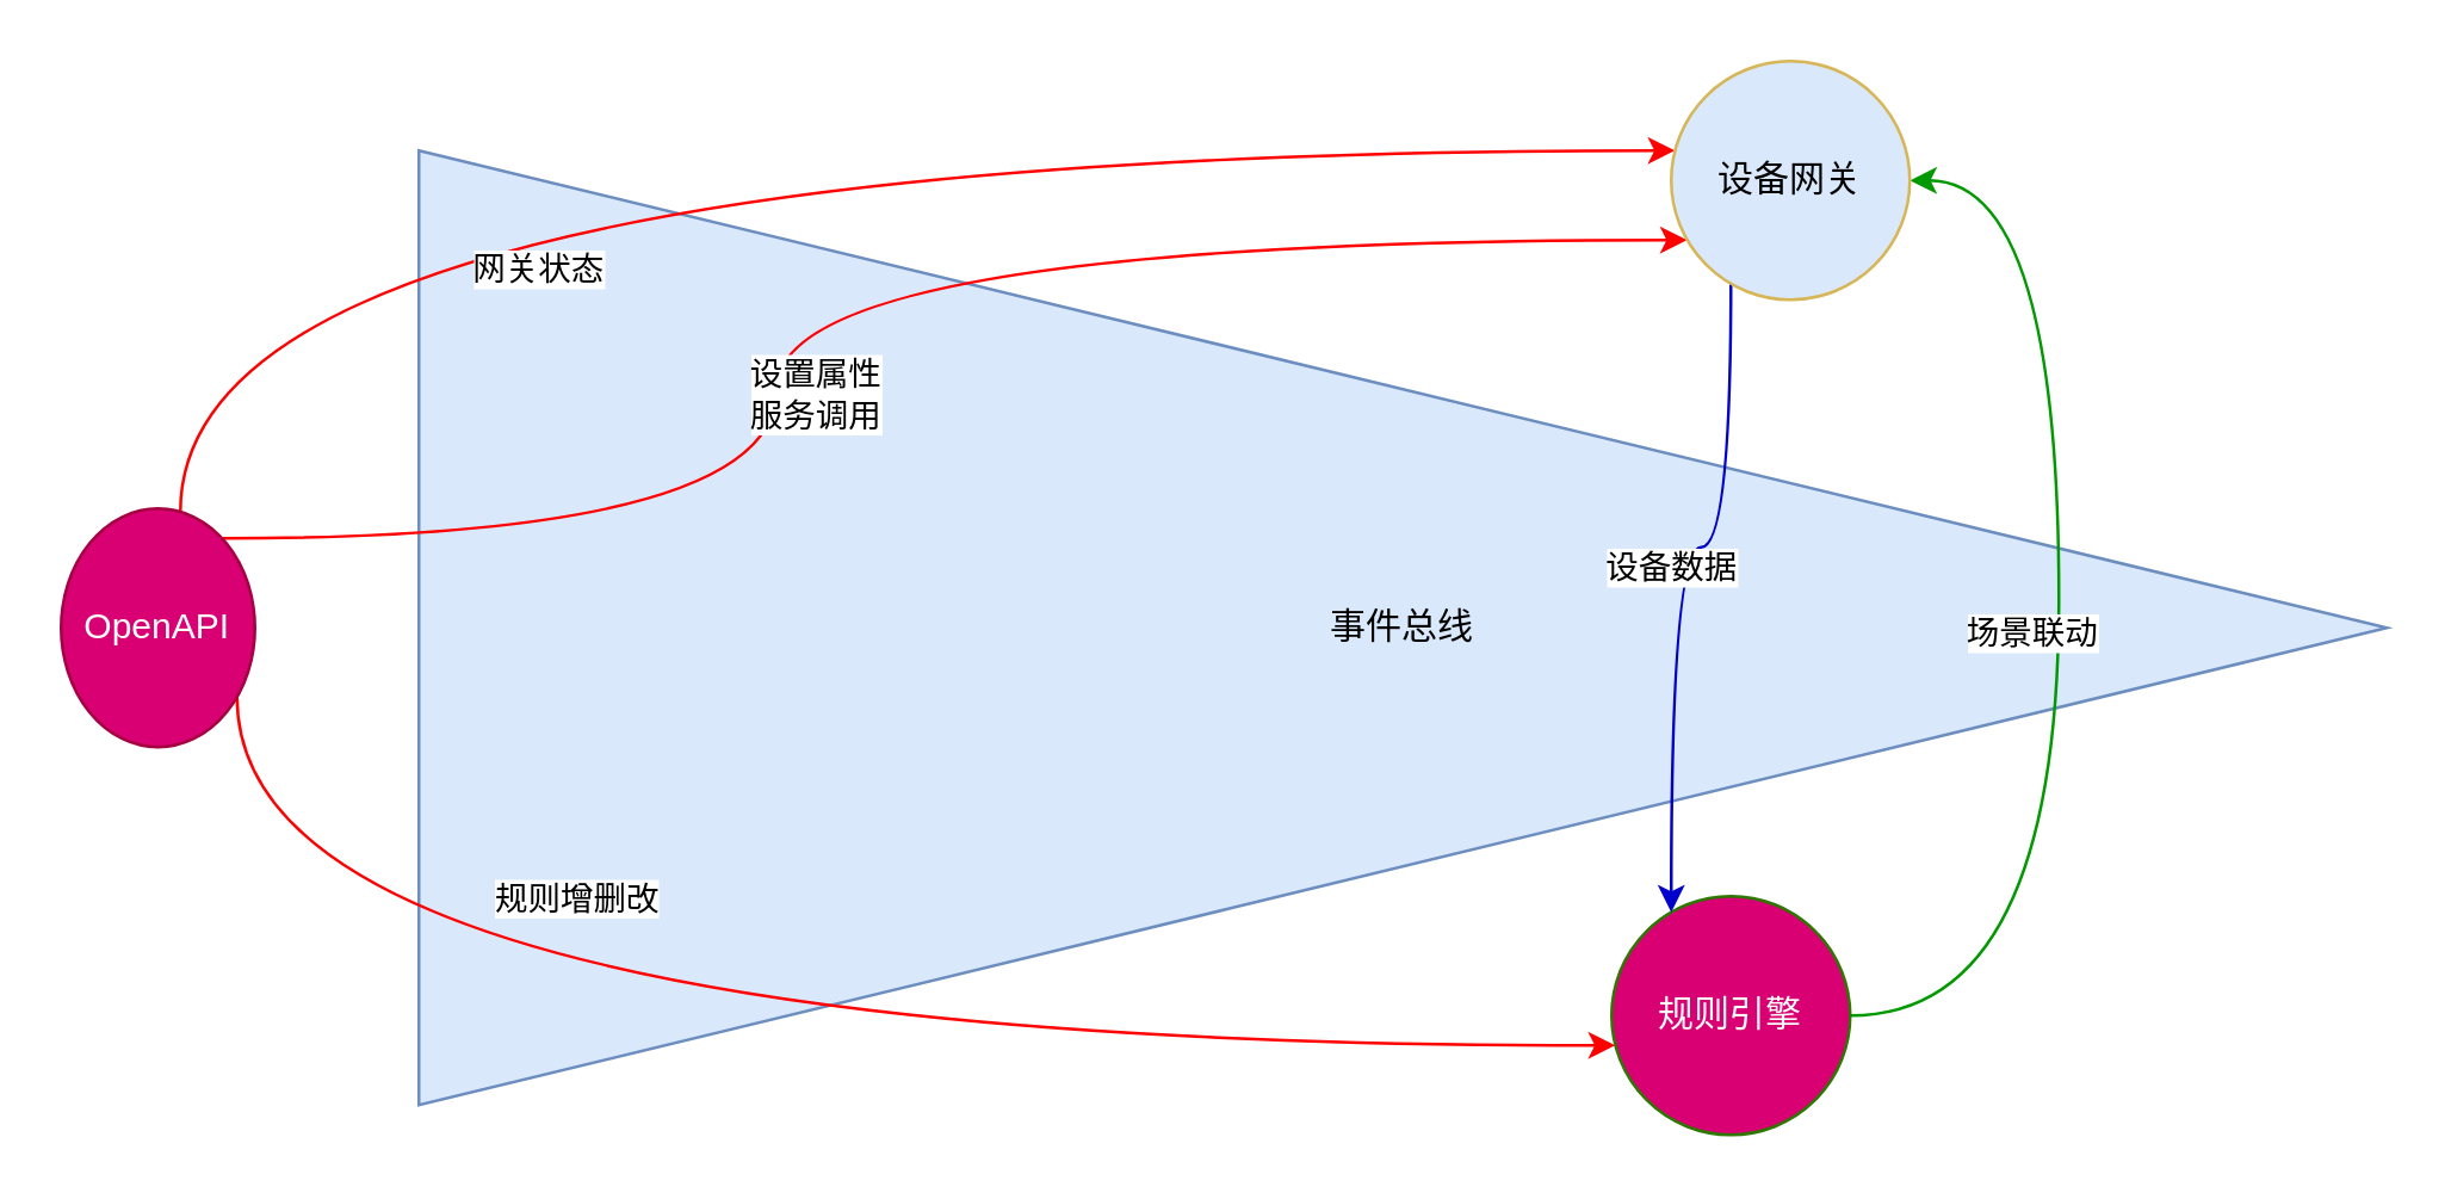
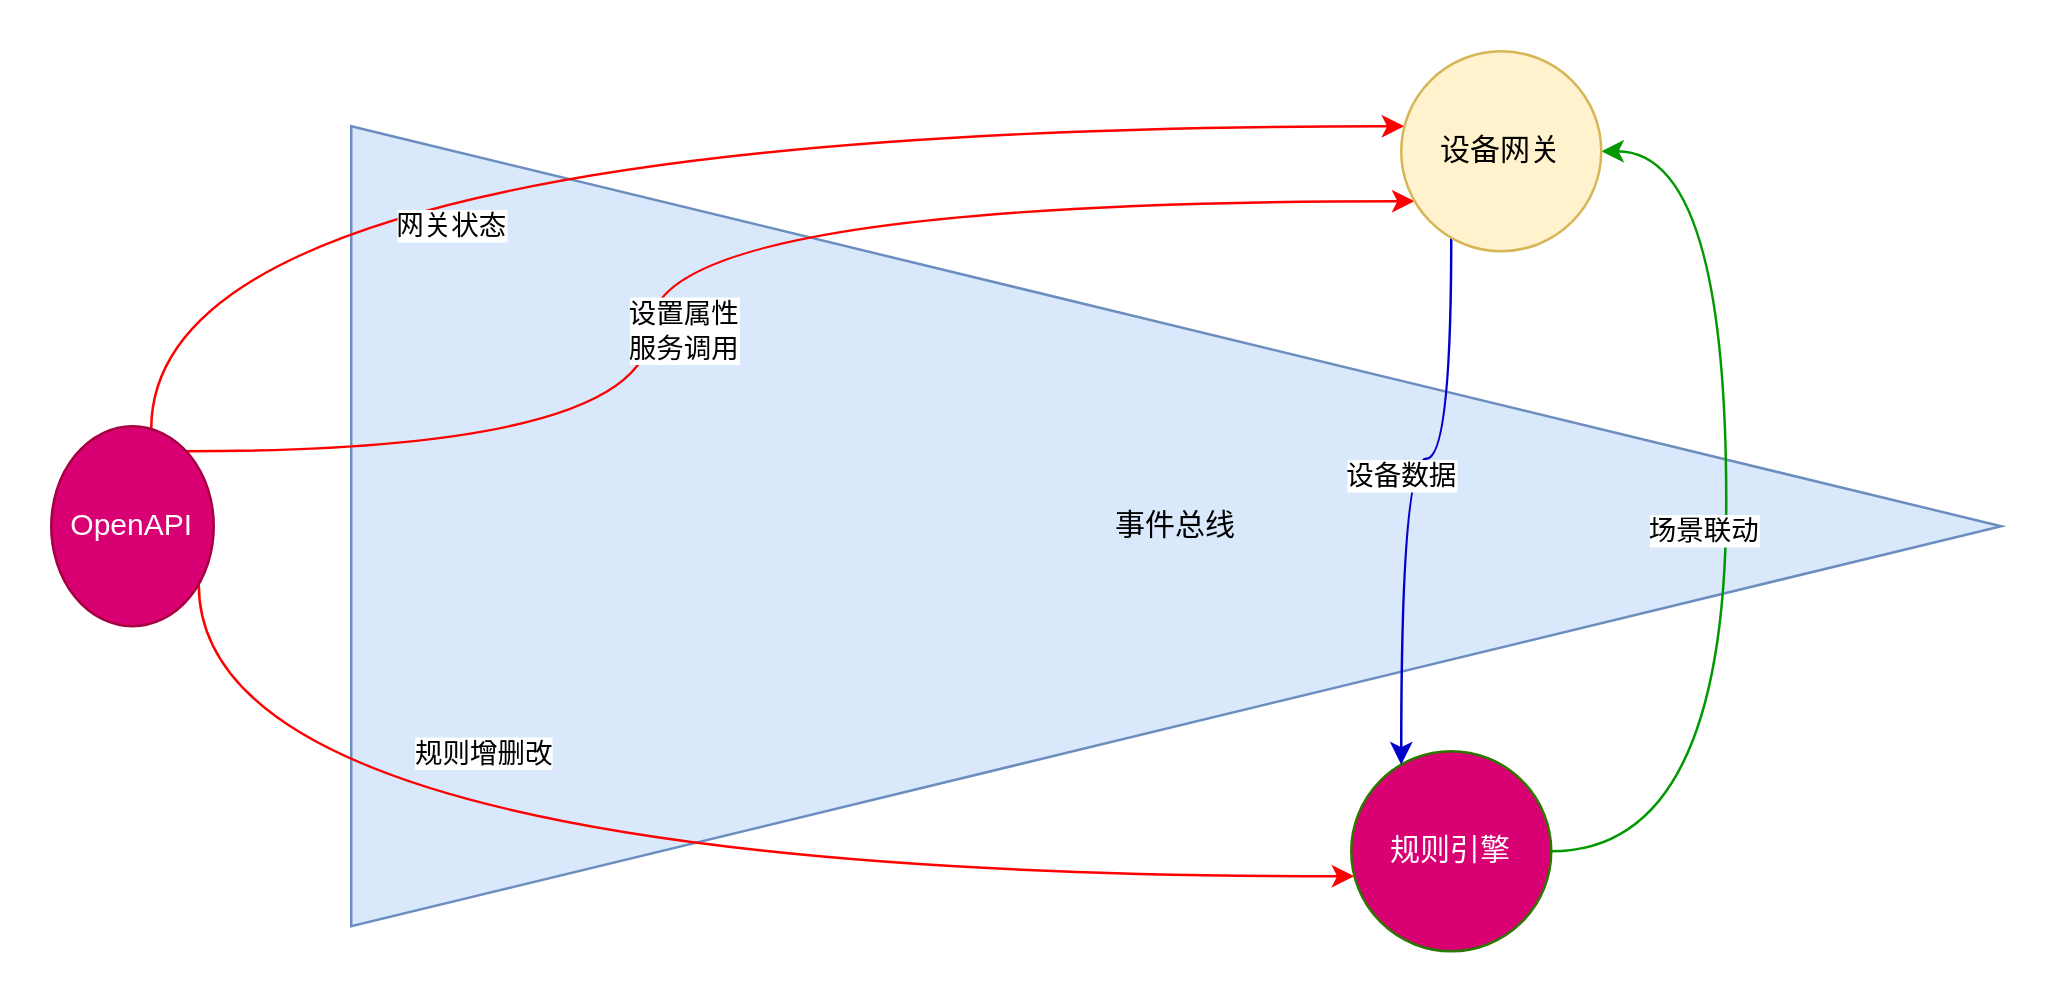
  <mxCell id="0" />
  <mxCell id="1" parent="0" />
  <mxCell id="2" value="事件总线" style="triangle;whiteSpace=wrap;html=1;rotation=0;fillColor=#dae8fc;strokeColor=#6c8ebf;verticalAlign=middle;labelPosition=center;verticalLabelPosition=middle;align=center;horizontal=1;" parent="1" vertex="1"><mxGeometry x="140" y="50" width="660" height="320" as="geometry" /></mxCell>
  <mxCell id="3" value="网关状态" style="rounded=0;orthogonalLoop=1;jettySize=auto;html=1;edgeStyle=orthogonalEdgeStyle;curved=1;strokeColor=#FF0000;" parent="1" source="8" target="13" edge="1"><mxGeometry x="-0.227" y="-40" relative="1" as="geometry"><mxPoint x="240" y="-20" as="targetPoint" /><Array as="points"><mxPoint x="60" y="50" /></Array><mxPoint as="offset" /></mxGeometry></mxCell>
  <mxCell id="4" style="rounded=0;orthogonalLoop=1;jettySize=auto;html=1;edgeStyle=orthogonalEdgeStyle;curved=1;strokeColor=#FF0000;" parent="1" source="8" target="13" edge="1"><mxGeometry relative="1" as="geometry"><mxPoint x="99.998" y="180" as="sourcePoint" /><mxPoint x="578.899" y="80" as="targetPoint" /><Array as="points"><mxPoint x="260" y="180" /><mxPoint x="260" y="80" /></Array></mxGeometry></mxCell>
  <mxCell id="5" value="设置属性&lt;br&gt;服务调用" style="edgeLabel;html=1;align=center;verticalAlign=middle;resizable=0;points=[];" parent="4" vertex="1" connectable="0"><mxGeometry x="-0.204" relative="1" as="geometry"><mxPoint x="12" as="offset" /></mxGeometry></mxCell>
  <mxCell id="6" style="edgeStyle=orthogonalEdgeStyle;curved=1;rounded=0;orthogonalLoop=1;jettySize=auto;html=1;strokeColor=#FF0000;" parent="1" source="8" target="11" edge="1"><mxGeometry relative="1" as="geometry"><mxPoint x="78.73" y="250.001" as="sourcePoint" /><mxPoint x="300" y="345.36" as="targetPoint" /><Array as="points"><mxPoint x="79" y="350" /></Array></mxGeometry></mxCell>
  <mxCell id="7" value="规则增删改" style="edgeLabel;html=1;align=center;verticalAlign=middle;resizable=0;points=[];" parent="6" vertex="1" connectable="0"><mxGeometry x="-0.22" y="31" relative="1" as="geometry"><mxPoint x="4" y="-19" as="offset" /></mxGeometry></mxCell>
  <mxCell id="8" value="OpenAPI" style="ellipse;whiteSpace=wrap;html=1;aspect=fixed;fillColor=#d80073;strokeColor=#A50040;fontColor=#ffffff;" parent="1" vertex="1"><mxGeometry x="20" y="170" width="65" height="80" as="geometry" /></mxCell>
  <mxCell id="9" style="edgeStyle=orthogonalEdgeStyle;curved=1;rounded=0;orthogonalLoop=1;jettySize=auto;html=1;strokeColor=#009900;" parent="1" source="11" target="13" edge="1"><mxGeometry relative="1" as="geometry"><Array as="points"><mxPoint x="690" y="340" /><mxPoint x="690" y="60" /></Array></mxGeometry></mxCell>
  <mxCell id="10" value="场景联动" style="edgeLabel;html=1;align=center;verticalAlign=middle;resizable=0;points=[];" parent="9" vertex="1" connectable="0"><mxGeometry x="0.082" y="-2" relative="1" as="geometry"><mxPoint x="-12" y="17" as="offset" /></mxGeometry></mxCell>
  <mxCell id="11" value="规则引擎" style="ellipse;whiteSpace=wrap;html=1;aspect=fixed;fillColor=#d80073;strokeColor=#2D7600;fontColor=#ffffff;" parent="1" vertex="1"><mxGeometry x="540" y="300" width="80" height="80" as="geometry" /></mxCell>
  <mxCell id="12" value="设备数据" style="edgeStyle=orthogonalEdgeStyle;curved=1;rounded=0;orthogonalLoop=1;jettySize=auto;html=1;strokeColor=#0000CC;" parent="1" source="13" target="11" edge="1"><mxGeometry relative="1" as="geometry"><Array as="points"><mxPoint x="580" y="183" /><mxPoint x="560" y="183" /></Array></mxGeometry></mxCell>
- <mxCell id="13" value="设备网关" style="ellipse;whiteSpace=wrap;html=1;aspect=fixed;fillColor=#dae8fc;strokeColor=#d6b656;" parent="1" vertex="1"><mxGeometry x="560" y="20" width="80" height="80" as="geometry" /></mxCell>
+ <mxCell id="13" value="设备网关" style="ellipse;whiteSpace=wrap;html=1;aspect=fixed;fillColor=#fff2cc;strokeColor=#d6b656;" parent="1" vertex="1"><mxGeometry x="560" y="20" width="80" height="80" as="geometry" /></mxCell>
